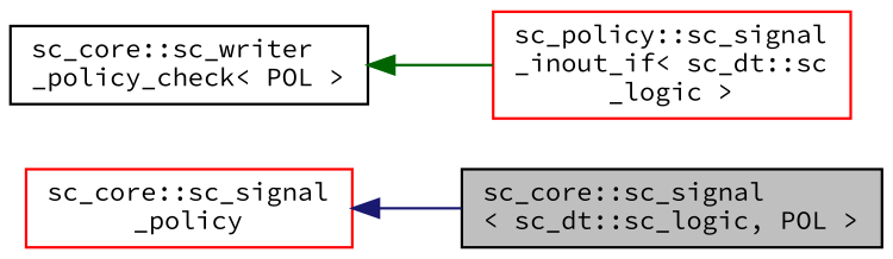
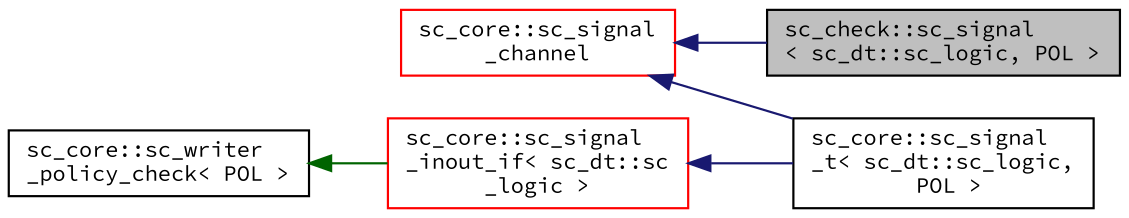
  digraph {
    fontname="Source Code Pro"
    rankdir=LR
    node [color=black fillcolor=white fontname="Source Code Pro" fontsize=10 shape=record style=filled]
    edge [color=midnightblue dir=back fontname="Source Code Pro" fontsize=10 labelfontname=FreeSans labelfontsize=10 style=solid]
-   n1 [fillcolor=grey75 fontcolor=black height=0.2 label="sc_core::sc_signal\l\< sc_dt::sc_logic, POL \>" width=0.4]
-   n3 [color=red height=0.2 label="sc_policy::sc_signal\l_inout_if\< sc_dt::sc\l_logic \>" width=0.4]
-   n4 [color=red height=0.2 label="sc_core::sc_signal\l_policy" width=0.4]
+   n1 [fillcolor=grey75 fontcolor=black height=0.2 label="sc_check::sc_signal\l\< sc_dt::sc_logic, POL \>" width=0.4]
+   n2 [height=0.2 label="sc_core::sc_signal\l_t\< sc_dt::sc_logic,\l POL \>" width=0.4]
+   n3 [color=red height=0.2 label="sc_core::sc_signal\l_inout_if\< sc_dt::sc\l_logic \>" width=0.4]
+   n4 [color=red height=0.2 label="sc_core::sc_signal\l_channel" width=0.4]
    n5 [height=0.2 label="sc_core::sc_writer\l_policy_check\< POL \>" width=0.4]
+   n3 -> n2
    n4 -> n1
+   n4 -> n2
    n5 -> n3 [color=darkgreen]
  }
